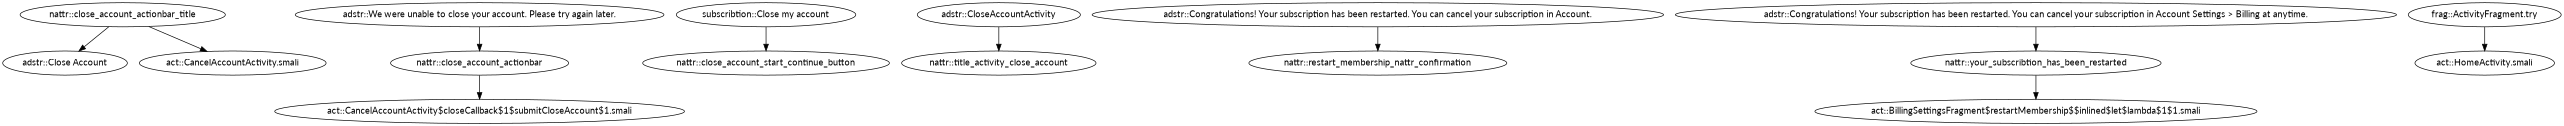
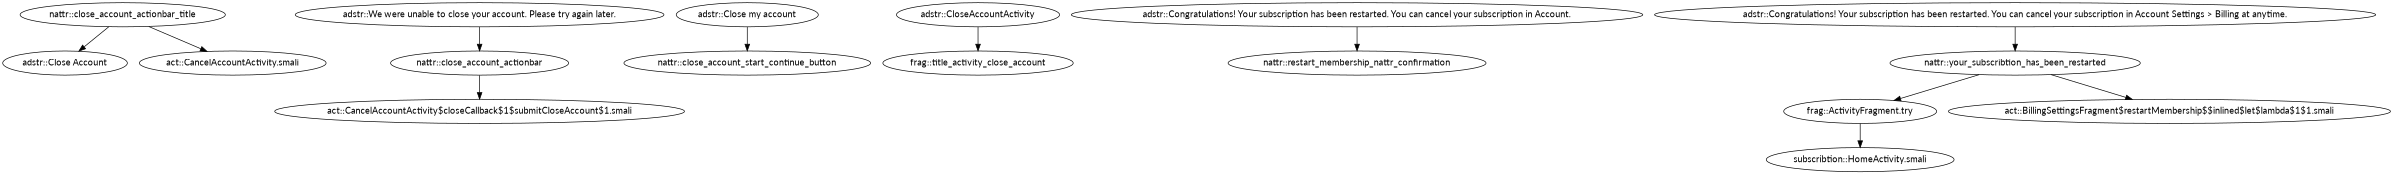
  digraph {
    fontname=Lato
    node [fontname=Lato]
    edge [fontname=Lato]
    "nattr::close_account_actionbar_title"
    "adstr::Close Account"
    "act::CancelAccountActivity.smali"
    n4 [label="nattr::close_account_actionbar"]
    "adstr::We were unable to close your account. Please try again later."
    "act::CancelAccountActivity$closeCallback$1$submitCloseAccount$1.smali"
-   "adstr::Close my account" [label="subscribtion::Close my account"]
+   "adstr::Close my account"
    "nattr::close_account_start_continue_button"
    "adstr::CloseAccountActivity"
-   "nattr::title_activity_close_account"
+   "nattr::title_activity_close_account" [label="frag::title_activity_close_account"]
    n11 [label="nattr::restart_membership_nattr_confirmation"]
    "adstr::Congratulations! Your subscription has been restarted. You can cancel your subscription in Account."
    "adstr::Congratulations! Your subscription has been restarted. You can cancel your subscription in Account Settings > Billing at anytime."
    "nattr::your_subscribtion_has_been_restarted"
    n15 [label="frag::ActivityFragment.try"]
    "act::BillingSettingsFragment$restartMembership$$inlined$let$lambda$1$1.smali"
-   "act::HomeActivity.smali"
+   "act::HomeActivity.smali" [label="subscribtion::HomeActivity.smali"]
    "nattr::close_account_actionbar_title" -> "adstr::Close Account"
    "nattr::close_account_actionbar_title" -> "act::CancelAccountActivity.smali"
    n4 -> "act::CancelAccountActivity$closeCallback$1$submitCloseAccount$1.smali"
    "adstr::We were unable to close your account. Please try again later." -> n4
    "adstr::Close my account" -> "nattr::close_account_start_continue_button"
    "adstr::CloseAccountActivity" -> "nattr::title_activity_close_account"
    "adstr::Congratulations! Your subscription has been restarted. You can cancel your subscription in Account." -> n11
    "adstr::Congratulations! Your subscription has been restarted. You can cancel your subscription in Account Settings > Billing at anytime." -> "nattr::your_subscribtion_has_been_restarted"
+   "nattr::your_subscribtion_has_been_restarted" -> n15
    "nattr::your_subscribtion_has_been_restarted" -> "act::BillingSettingsFragment$restartMembership$$inlined$let$lambda$1$1.smali"
    n15 -> "act::HomeActivity.smali"
  }
